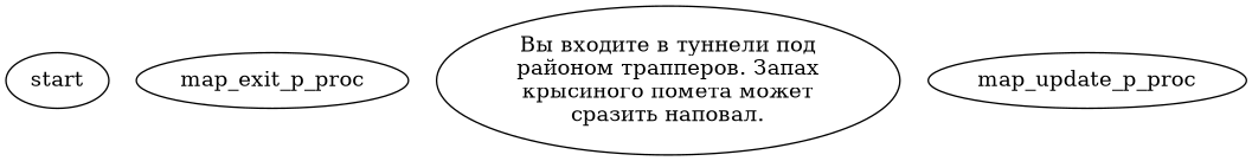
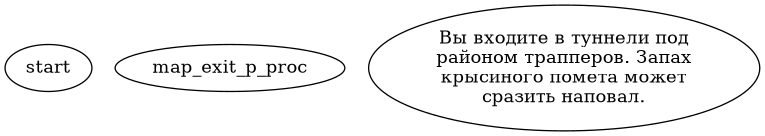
  digraph {
    node [color="#000000" fillcolor="#FFFFFF" style=filled]
    start
    map_exit_p_proc
    n3 [label="Вы входите в туннели под\nрайоном трапперов. Запах\nкрысиного помета может\nсразить наповал."]
-   map_update_p_proc
  }
